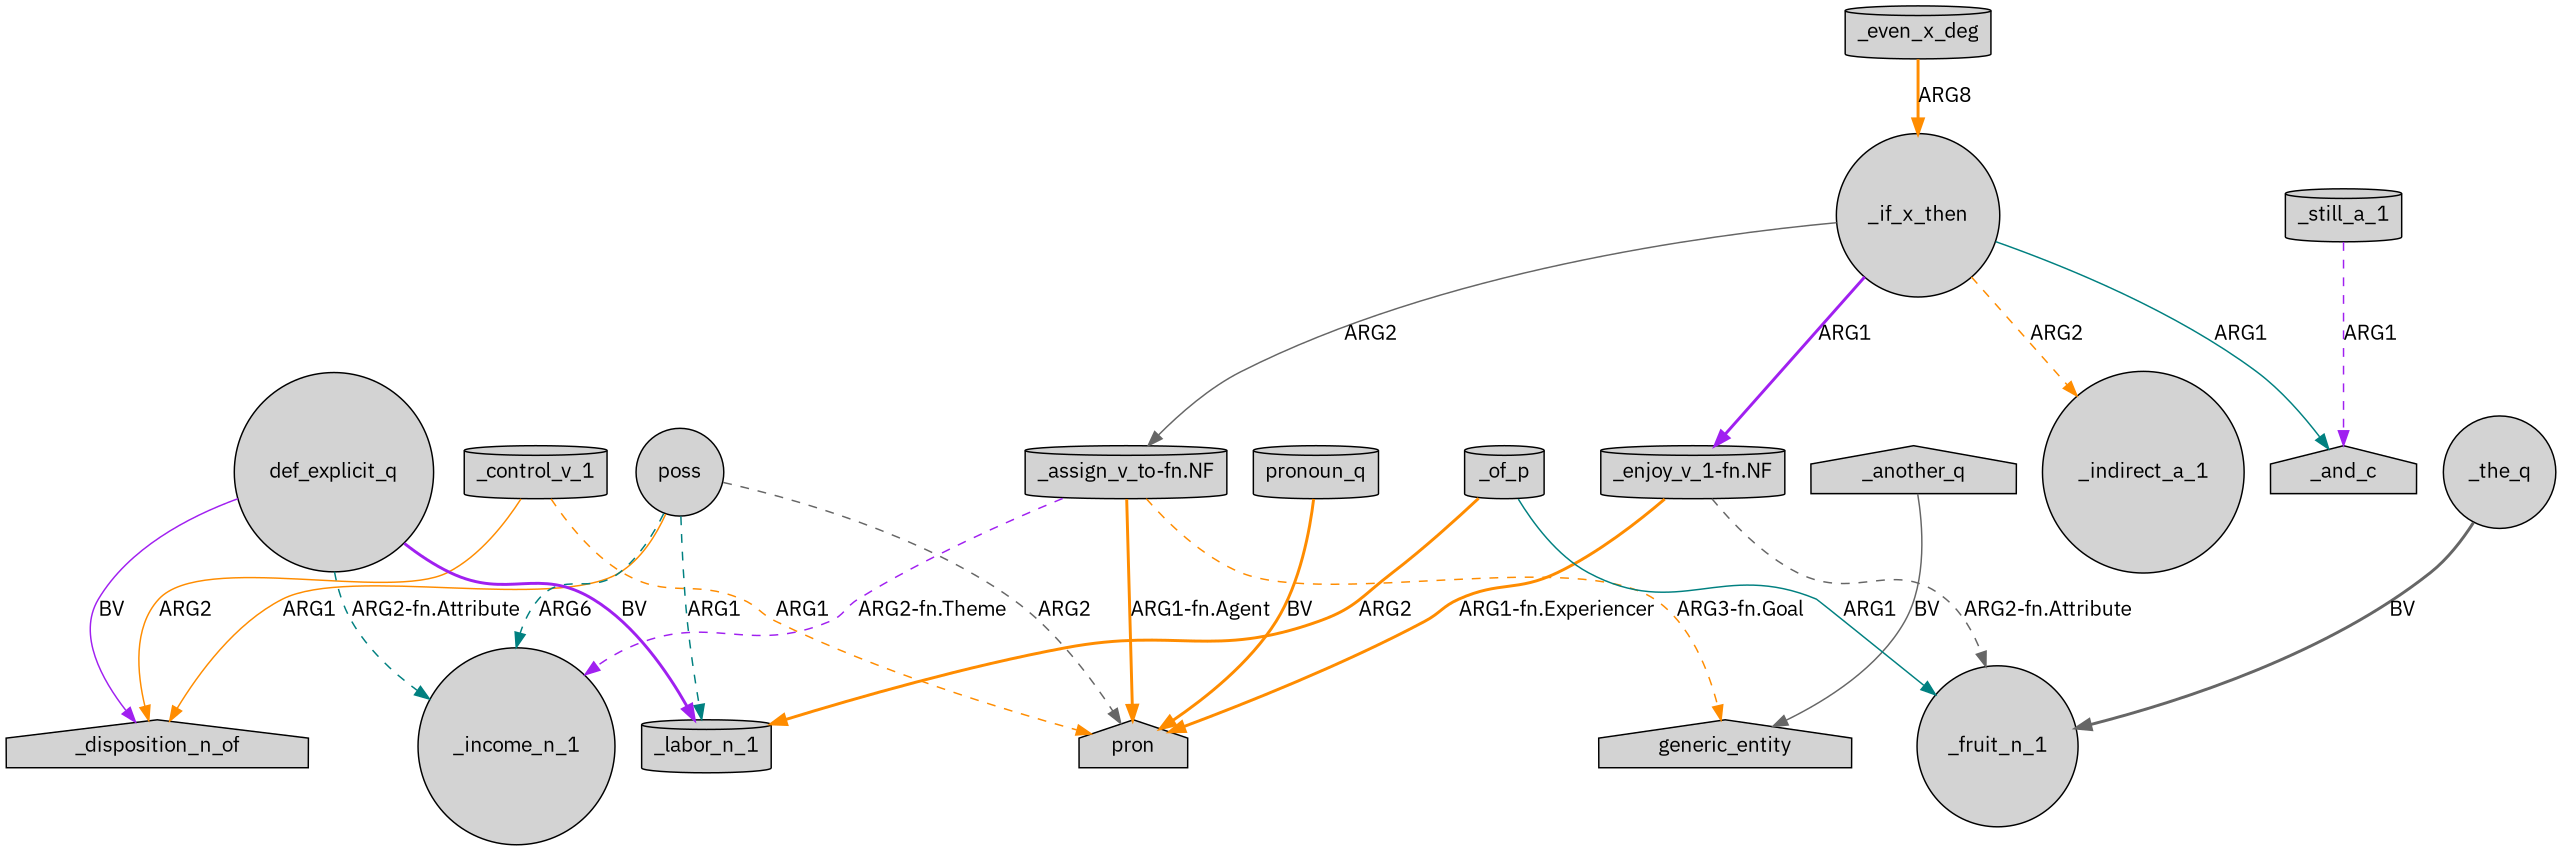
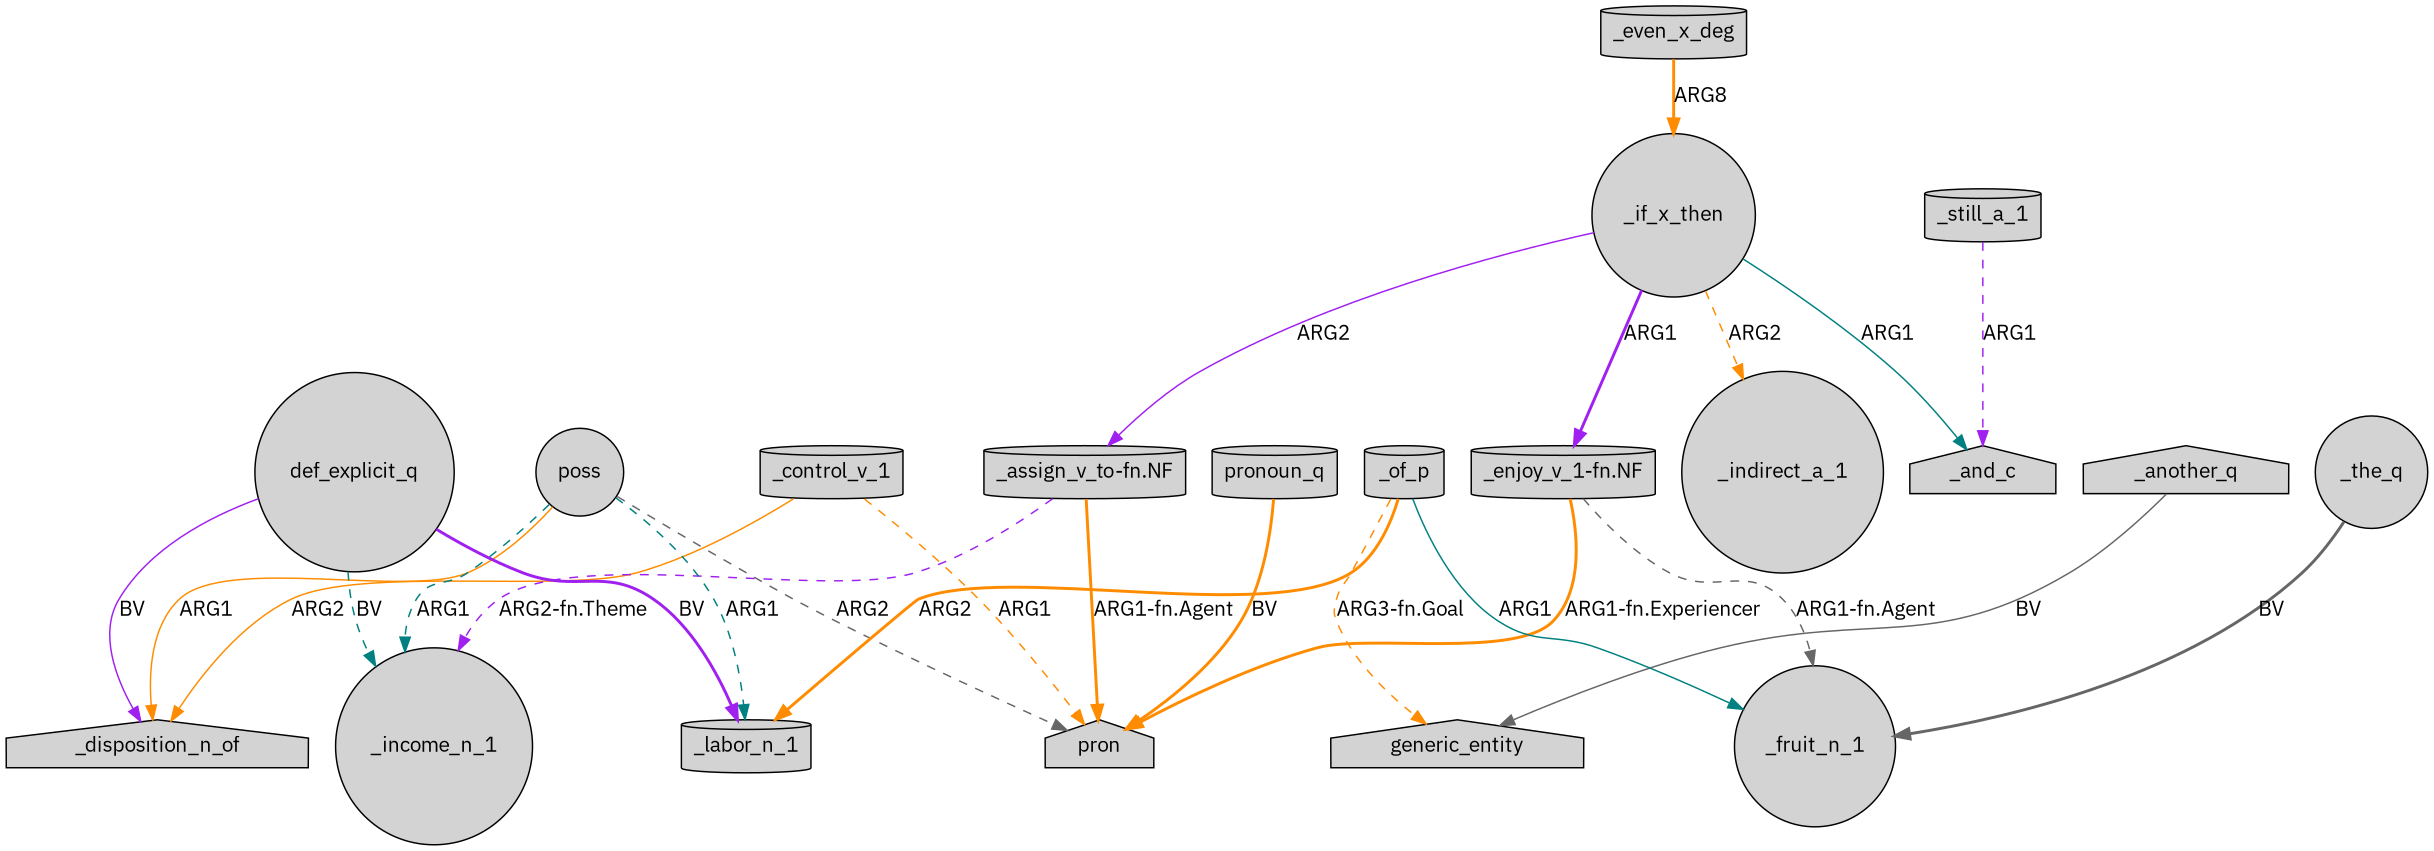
  digraph {
    fontname="IBM Plex Sans"
    node [fontname="IBM Plex Sans" shape=cylinder style=filled]
    edge [color=darkorange fontname="IBM Plex Sans" style=dashed]
    _disposition_n_of [shape=house]
    _control_v_1
    pron [shape=house]
    "_assign_v_to-fn.NF"
    _income_n_1 [shape=circle]
    generic_entity [shape=house]
    poss [shape=circle]
    _labor_n_1
    def_explicit_q [shape=circle]
    _if_x_then [shape=circle]
    _even_x_deg
    "_enjoy_v_1-fn.NF"
    _and_c [shape=house]
    _indirect_a_1 [shape=circle]
    _fruit_n_1 [shape=circle]
    _still_a_1
    _another_q [shape=house]
    pronoun_q
    _the_q [shape=circle]
    _of_p
    _control_v_1 -> _disposition_n_of [label=ARG2 style=solid]
    _control_v_1 -> pron [label=ARG1]
    "_assign_v_to-fn.NF" -> pron [label="ARG1-fn.Agent" style=bold]
    "_assign_v_to-fn.NF" -> _income_n_1 [color=purple label="ARG2-fn.Theme"]
-   "_assign_v_to-fn.NF" -> generic_entity [label="ARG3-fn.Goal"]
+   _of_p -> generic_entity [label="ARG3-fn.Goal"]
    poss -> _disposition_n_of [label=ARG1 style=solid]
    poss -> pron [color=gray40 label=ARG2]
-   poss -> _income_n_1 [color=teal label=ARG6]
+   poss -> _income_n_1 [color=teal label=ARG1]
    poss -> _labor_n_1 [color=teal label=ARG1]
    def_explicit_q -> _disposition_n_of [color=purple label=BV style=solid]
-   def_explicit_q -> _income_n_1 [color=teal label="ARG2-fn.Attribute"]
+   def_explicit_q -> _income_n_1 [color=teal label=BV]
    def_explicit_q -> _labor_n_1 [color=purple label=BV style=bold]
-   _if_x_then -> "_assign_v_to-fn.NF" [color=gray40 label=ARG2 style=solid]
+   _if_x_then -> "_assign_v_to-fn.NF" [color=purple label=ARG2 style=solid]
    _if_x_then -> "_enjoy_v_1-fn.NF" [color=purple label=ARG1 style=bold]
    _if_x_then -> _and_c [color=teal label=ARG1 style=solid]
    _if_x_then -> _indirect_a_1 [label=ARG2]
    _even_x_deg -> _if_x_then [label=ARG8 style=bold]
    "_enjoy_v_1-fn.NF" -> pron [label="ARG1-fn.Experiencer" style=bold]
-   "_enjoy_v_1-fn.NF" -> _fruit_n_1 [color=gray40 label="ARG2-fn.Attribute"]
+   "_enjoy_v_1-fn.NF" -> _fruit_n_1 [color=gray40 label="ARG1-fn.Agent"]
    _still_a_1 -> _and_c [color=purple label=ARG1]
    _another_q -> generic_entity [color=gray40 label=BV style=solid]
    pronoun_q -> pron [label=BV style=bold]
    _the_q -> _fruit_n_1 [color=gray40 label=BV style=bold]
    _of_p -> _labor_n_1 [label=ARG2 style=bold]
    _of_p -> _fruit_n_1 [color=teal label=ARG1 style=solid]
  }
